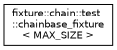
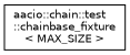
  digraph {
    rankdir=LR
-   n1 [color=black fillcolor=white fontname=Helvetica fontsize=10 height=0.2 label="fixture::chain::test\l::chainbase_fixture\l\< MAX_SIZE \>" shape=record style=filled width=0.4]
+   n1 [color=black fillcolor=white fontname=Helvetica fontsize=10 height=0.2 label="aacio::chain::test\l::chainbase_fixture\l\< MAX_SIZE \>" shape=record style=filled width=0.4]
  }
